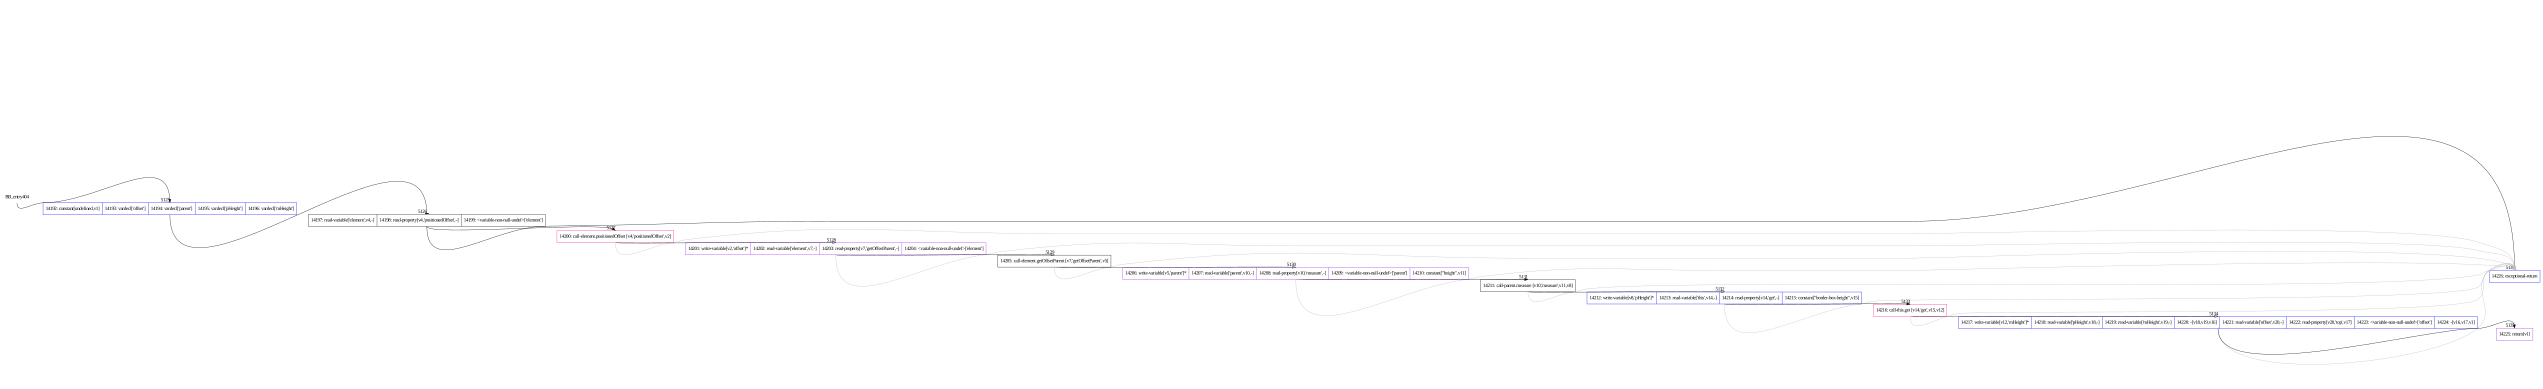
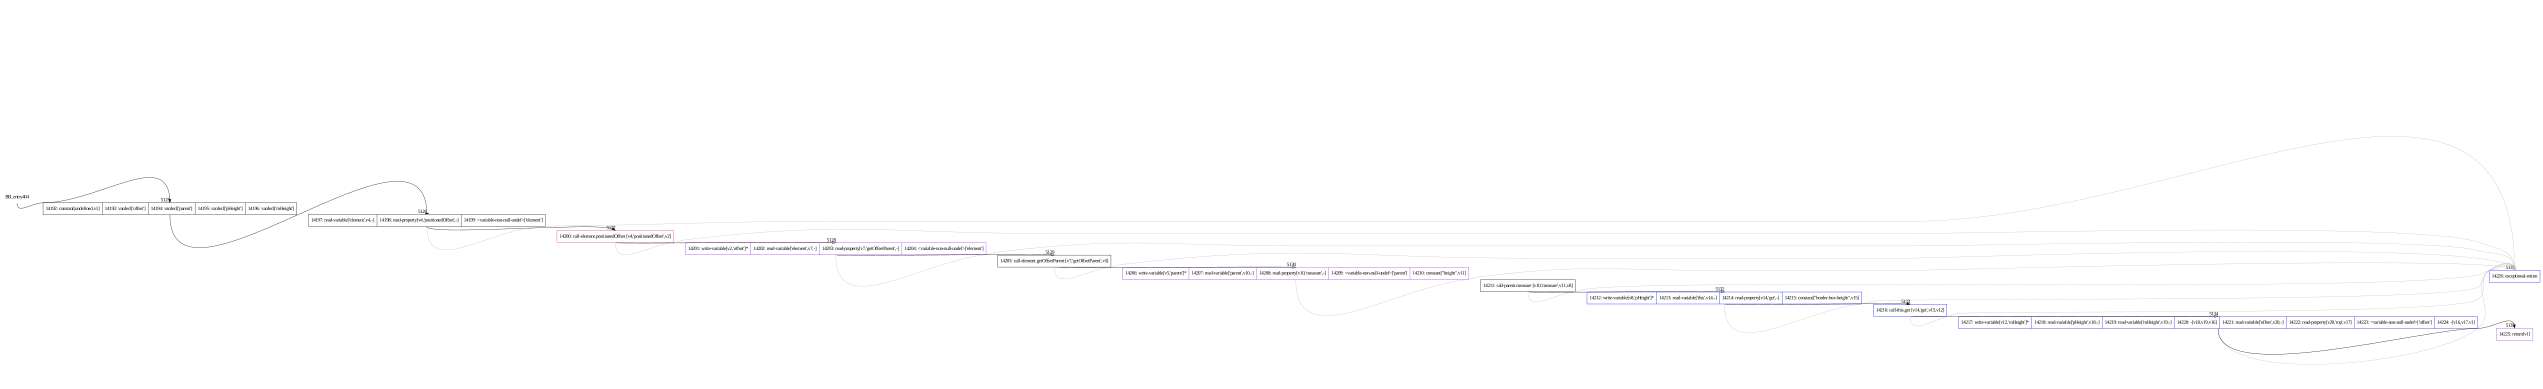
  digraph {
    fontname="Liberation Serif"
    rankdir=LR
    node [color=black fontname="Liberation Serif" shape=record]
    edge [arrowhead=normal fontname="Liberation Serif" headport=n tailport=s]
    BB_entry404 [shape=none]
-   n2 [color=blue label="{14192: constant[undefined,v1]|14193: vardecl['offset']|14194: vardecl['parent']|14195: vardecl['pHeight']|14196: vardecl['mHeight']}"]
+   n2 [label="{14192: constant[undefined,v1]|14193: vardecl['offset']|14194: vardecl['parent']|14195: vardecl['pHeight']|14196: vardecl['mHeight']}"]
    n3 [label="{14197: read-variable['element',v4,-]|14198: read-property[v4,'positionedOffset',-]|14199: \<variable-non-null-undef\>['element']}"]
    n4 [color=deeppink label="{14200: call-element.positionedOffset [v4,'positionedOffset',v2]}"]
    n5 [color=blue label="{14226: exceptional-return}"]
    n6 [color=purple label="{14201: write-variable[v2,'offset']*|14202: read-variable['element',v7,-]|14203: read-property[v7,'getOffsetParent',-]|14204: \<variable-non-null-undef\>['element']}"]
    n7 [label="{14205: call-element.getOffsetParent [v7,'getOffsetParent',v5]}"]
    n8 [color=purple label="{14206: write-variable[v5,'parent']*|14207: read-variable['parent',v10,-]|14208: read-property[v10,'measure',-]|14209: \<variable-non-null-undef\>['parent']|14210: constant[\"height\",v11]}"]
    n9 [label="{14211: call-parent.measure [v10,'measure',v11,v8]}"]
    n10 [color=blue label="{14212: write-variable[v8,'pHeight']*|14213: read-variable['this',v14,-]|14214: read-property[v14,'get',-]|14215: constant[\"border-box-height\",v15]}"]
-   n11 [color=deeppink label="{14216: call-this.get [v14,'get',v15,v12]}"]
+   n11 [color=blue label="{14216: call-this.get [v14,'get',v15,v12]}"]
    n12 [color=blue label="{14217: write-variable[v12,'mHeight']*|14218: read-variable['pHeight',v18,-]|14219: read-variable['mHeight',v19,-]|14220: -[v18,v19,v16]|14221: read-variable['offset',v20,-]|14222: read-property[v20,'top',v17]|14223: \<variable-non-null-undef\>['offset']|14224: -[v16,v17,v1]}"]
    n13 [color=purple label="{14225: return[v1]}"]
    BB_entry404 -> n2 [headlabel="    5125"]
    n2 -> n3 [arrowhead=tee headlabel="      5126"]
    n3 -> n4 [headlabel="      5127"]
-   n3 -> n5 [arrowhead=onormal color=black headlabel="      5136"]
+   n3 -> n5 [arrowhead=onormal color=gray headlabel="      5136"]
    n4 -> n5 [arrowhead=tee color=gray]
    n4 -> n6 [arrowhead=onormal headlabel="      5128"]
    n6 -> n5 [color=gray]
    n6 -> n7 [arrowhead=onormal headlabel="      5129"]
    n7 -> n5 [color=gray]
    n7 -> n8 [arrowhead=onormal headlabel="      5130"]
    n8 -> n5 [arrowhead=tee color=gray]
-   n8 -> n9 [headlabel="      5131"]
    n9 -> n5 [color=gray]
    n9 -> n10 [arrowhead=onormal headlabel="      5132"]
    n10 -> n5 [arrowhead=onormal color=gray]
    n10 -> n11 [headlabel="      5133"]
    n11 -> n5 [color=gray]
    n11 -> n12 [arrowhead=onormal headlabel="      5134"]
    n12 -> n5 [color=gray]
    n12 -> n13 [headlabel="      5135"]
  }
